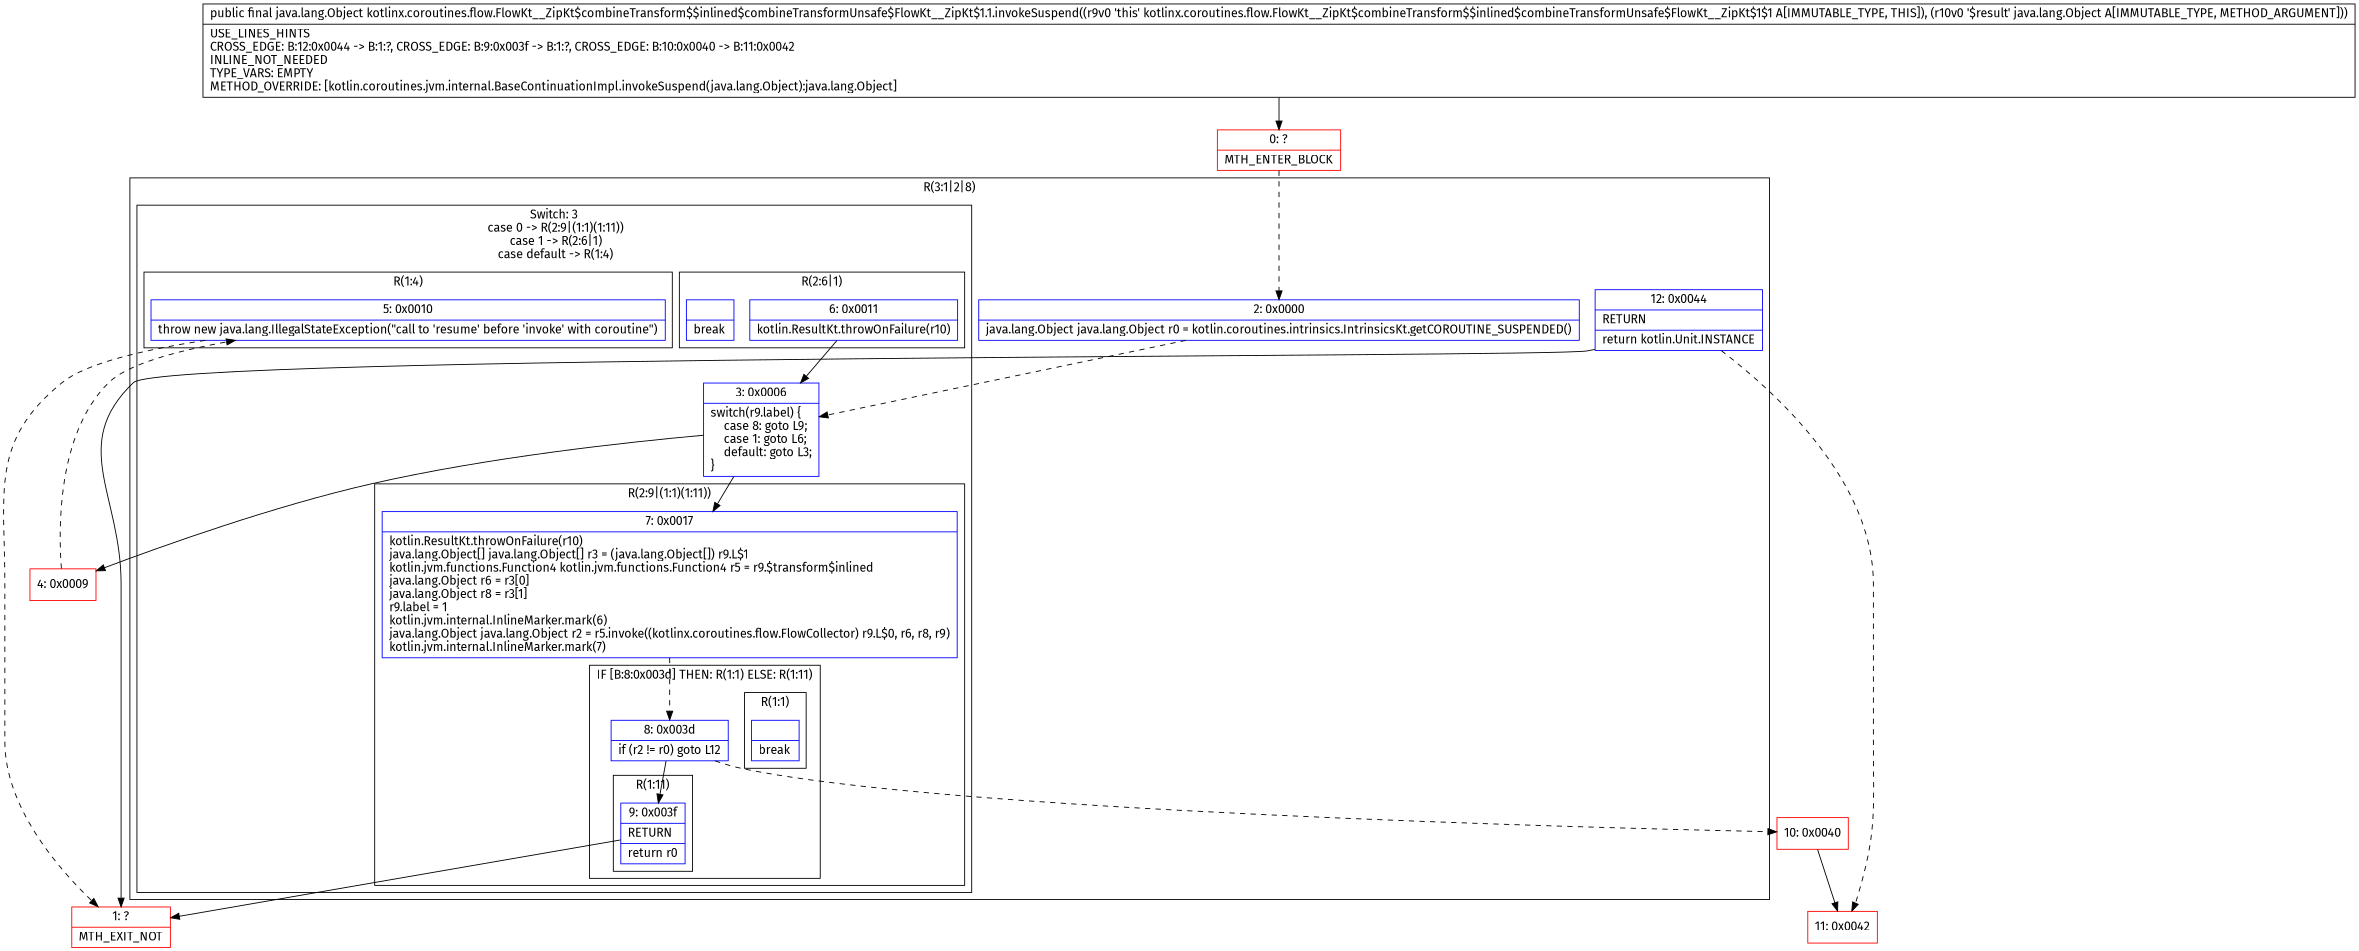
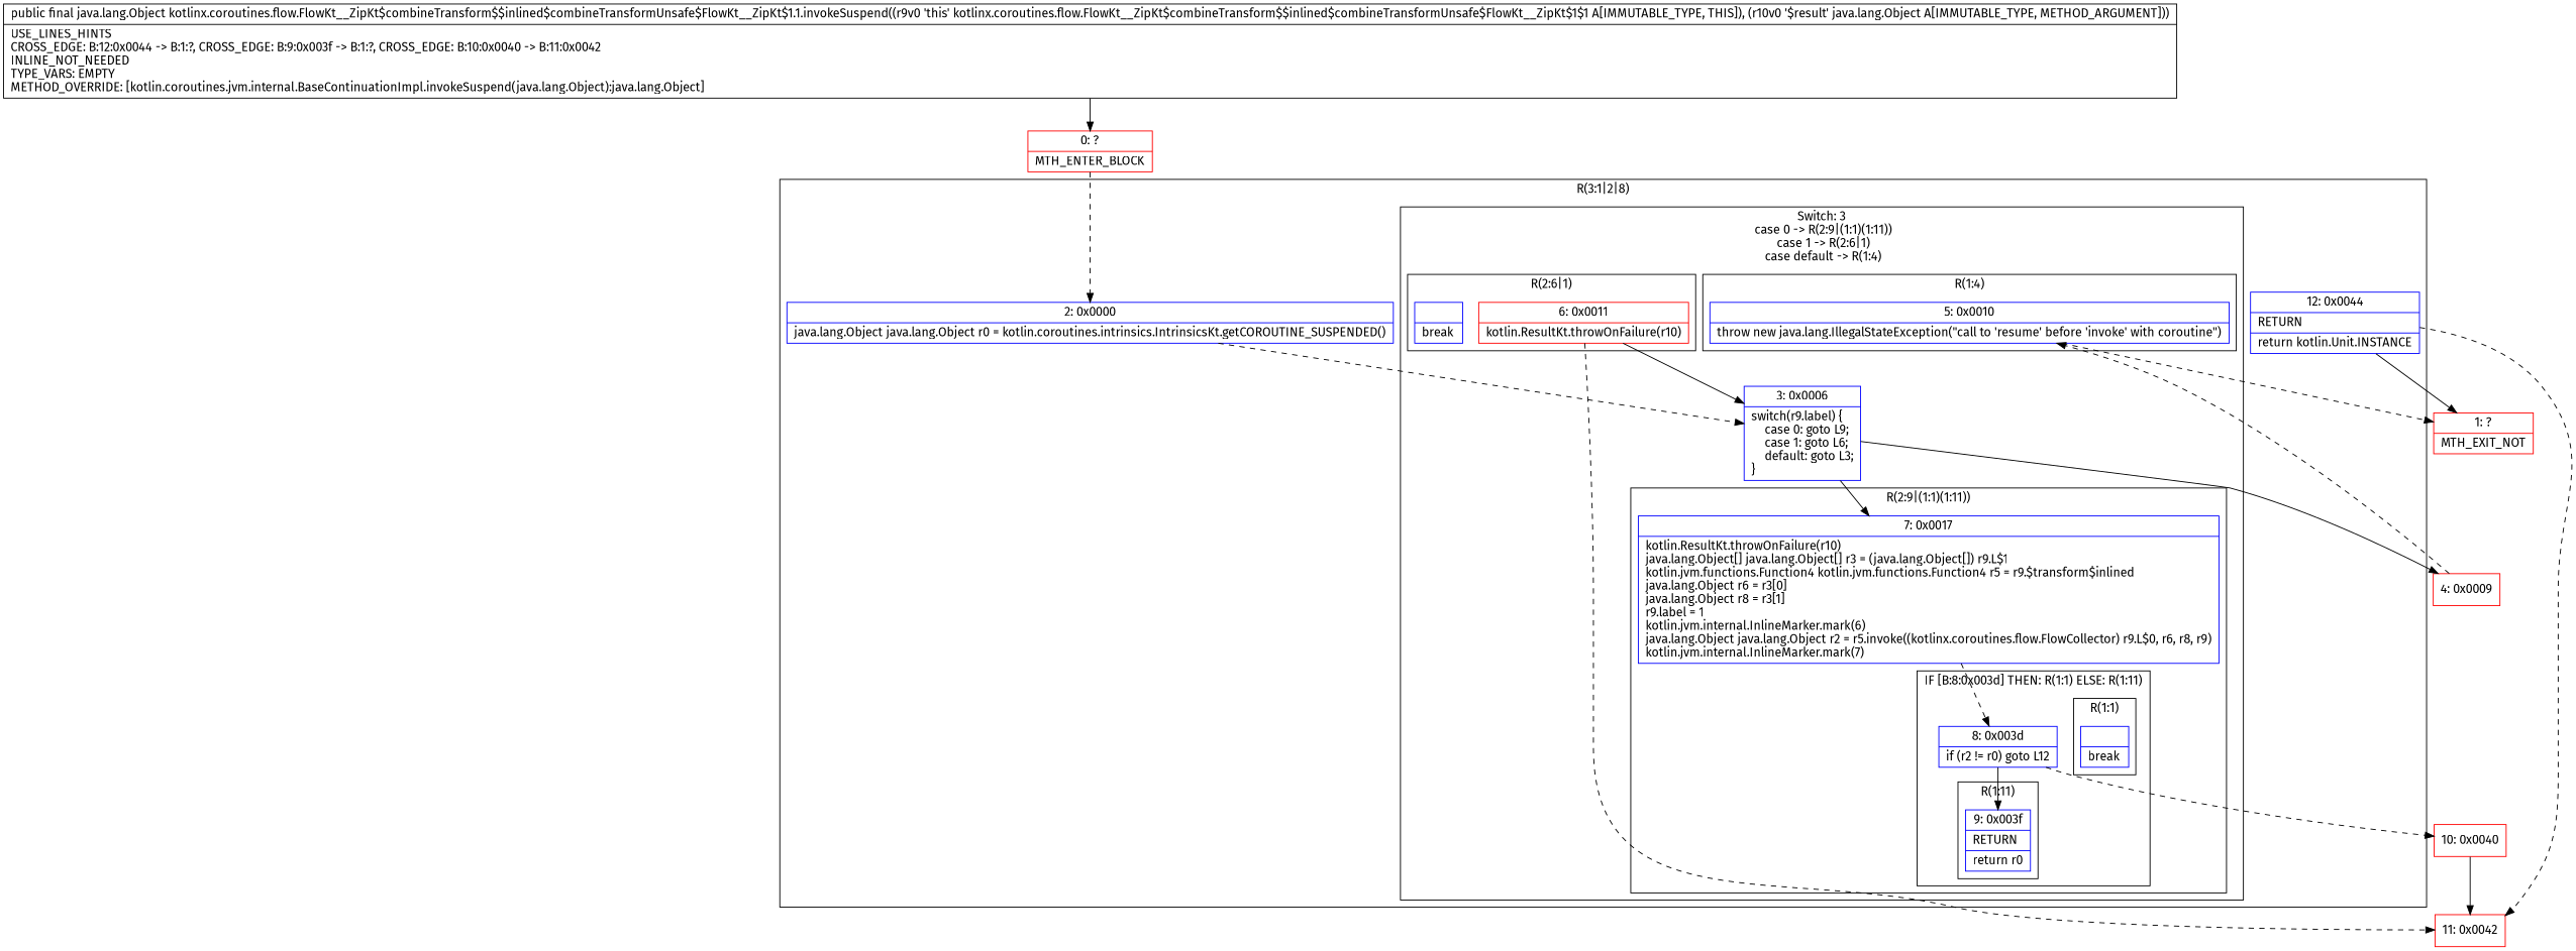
  digraph {
    fontname="Fira Sans"
    node [color=blue fontname="Fira Sans" shape=record]
    edge [fontname="Fira Sans" style=solid]
    n1 [label="{|break\l}"]
    n2 [label="{9\:\ 0x003f|RETURN\l|return r0\l}"]
    n3 [label="{8\:\ 0x003d|if (r2 != r0) goto L12\l}"]
    n4 [label="{7\:\ 0x0017|kotlin.ResultKt.throwOnFailure(r10)\ljava.lang.Object[] java.lang.Object[] r3 = (java.lang.Object[]) r9.L$1\lkotlin.jvm.functions.Function4 kotlin.jvm.functions.Function4 r5 = r9.$transform$inlined\ljava.lang.Object r6 = r3[0]\ljava.lang.Object r8 = r3[1]\lr9.label = 1\lkotlin.jvm.internal.InlineMarker.mark(6)\ljava.lang.Object java.lang.Object r2 = r5.invoke((kotlinx.coroutines.flow.FlowCollector) r9.L$0, r6, r8, r9)\lkotlin.jvm.internal.InlineMarker.mark(7)\l}"]
-   n5 [label="{6\:\ 0x0011|kotlin.ResultKt.throwOnFailure(r10)\l}"]
+   n5 [color=red label="{6\:\ 0x0011|kotlin.ResultKt.throwOnFailure(r10)\l}"]
    n6 [label="{|break\l}"]
    n7 [label="{5\:\ 0x0010|throw new java.lang.IllegalStateException(\"call to 'resume' before 'invoke' with coroutine\")\l}"]
-   n8 [label="{3\:\ 0x0006|switch(r9.label) \{\l    case 8: goto L9;\l    case 1: goto L6;\l    default: goto L3;\l\}\l}"]
+   n8 [label="{3\:\ 0x0006|switch(r9.label) \{\l    case 0: goto L9;\l    case 1: goto L6;\l    default: goto L3;\l\}\l}"]
    n9 [label="{2\:\ 0x0000|java.lang.Object java.lang.Object r0 = kotlin.coroutines.intrinsics.IntrinsicsKt.getCOROUTINE_SUSPENDED()\l}"]
    n10 [label="{12\:\ 0x0044|RETURN\l|return kotlin.Unit.INSTANCE\l}"]
    n11 [color=red label="{1\:\ ?|MTH_EXIT_NOT\l}"]
    n12 [color=red label="{10\:\ 0x0040}"]
    n13 [color=red label="{11\:\ 0x0042}"]
    n14 [color=red label="{4\:\ 0x0009}"]
    n15 [color=red label="{0\:\ ?|MTH_ENTER_BLOCK\l}"]
    n16 [label="{public final java.lang.Object kotlinx.coroutines.flow.FlowKt__ZipKt$combineTransform$$inlined$combineTransformUnsafe$FlowKt__ZipKt$1.1.invokeSuspend((r9v0 'this' kotlinx.coroutines.flow.FlowKt__ZipKt$combineTransform$$inlined$combineTransformUnsafe$FlowKt__ZipKt$1$1 A[IMMUTABLE_TYPE, THIS]), (r10v0 '$result' java.lang.Object A[IMMUTABLE_TYPE, METHOD_ARGUMENT]))  | USE_LINES_HINTS\lCROSS_EDGE: B:12:0x0044 \-\> B:1:?, CROSS_EDGE: B:9:0x003f \-\> B:1:?, CROSS_EDGE: B:10:0x0040 \-\> B:11:0x0042\lINLINE_NOT_NEEDED\lTYPE_VARS: EMPTY\lMETHOD_OVERRIDE: [kotlin.coroutines.jvm.internal.BaseContinuationImpl.invokeSuspend(java.lang.Object):java.lang.Object]\l}" color=""]
    subgraph cluster_1 {
      label="R(3:1|2|8)"
      n9
      n10
      subgraph cluster_2 {
        label="Switch: 3\n case 0 -> R(2:9|(1:1)(1:11))\n case 1 -> R(2:6|1)\n case default -> R(1:4)"
        n8
        subgraph cluster_3 {
          label="R(2:9|(1:1)(1:11))"
          n4
          subgraph cluster_4 {
            label="IF [B:8:0x003d] THEN: R(1:1) ELSE: R(1:11)"
            n3
            subgraph cluster_5 {
              label="R(1:1)"
              n1
            }
            subgraph cluster_6 {
              label="R(1:11)"
              n2
            }
          }
        }
        subgraph cluster_7 {
          label="R(2:6|1)"
          n5
          n6
        }
        subgraph cluster_8 {
          label="R(1:4)"
          n7
        }
      }
    }
-   n2 -> n11
    n3 -> n2
    n3 -> n12 [style=dashed]
    n4 -> n3 [style=dashed]
    n5 -> n8
+   n5 -> n13 [style=dashed]
    n7 -> n11 [style=dashed]
    n8 -> n4
    n8 -> n14
    n9 -> n8 [style=dashed]
    n10 -> n11
    n10 -> n13 [style=dashed]
    n12 -> n13
    n14 -> n7 [style=dashed]
    n15 -> n9 [style=dashed]
    n16 -> n15
  }
